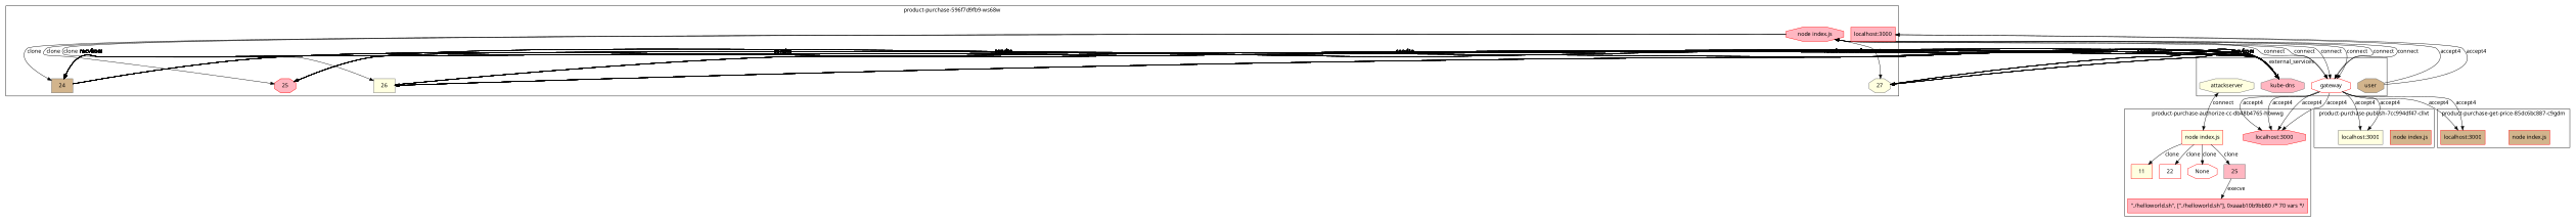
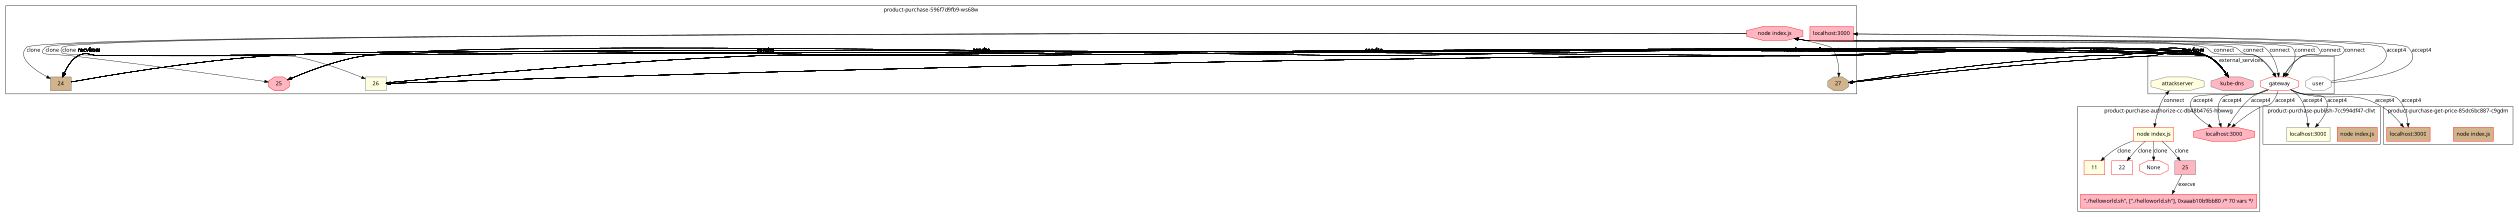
  digraph {
    fontname="Noto Sans"
    node [color=red fillcolor=lightpink fontname="Noto Sans" shape=box style=filled]
    edge [fontname="Noto Sans"]
    n1 [fillcolor=lightyellow label="node index.js"]
    n2 [fillcolor=lightyellow label=11]
    n3 [fillcolor=white label=22]
    None [fillcolor=white shape=octagon]
    n5 [color=gray40 label=25]
    n6 [label="localhost:3000" shape=octagon]
    n7 [label="\"./helloworld.sh\", [\"./helloworld.sh\"], 0xaaab10b9bb80 /* 70 vars */"]
    n8 [fillcolor=tan label="node index.js"]
    n9 [color=gray40 fillcolor=lightyellow label="localhost:3000"]
    n10 [label="node index.js" shape=octagon]
    n11 [color=gray40 fillcolor=tan label=24]
    n12 [label=25 shape=octagon]
    n13 [color=gray40 fillcolor=lightyellow label=26]
-   n14 [color=gray40 fillcolor=lightyellow label=27 shape=octagon]
+   n14 [color=gray40 fillcolor=tan label=27 shape=octagon]
    n15 [label="localhost:3000"]
    n16 [fillcolor=tan label="node index.js"]
    n17 [fillcolor=tan label="localhost:3000"]
    n18 [color=gray40 fillcolor=lightyellow label=attackserver shape=octagon]
    n19 [fillcolor=white label=gateway shape=octagon]
    n20 [color=gray40 label="kube-dns" shape=octagon]
-   user [color=gray40 fillcolor=tan shape=octagon]
+   user [color=gray40 fillcolor=white shape=octagon]
    subgraph cluster_1 {
      label=" product-purchase-authorize-cc-db48b4765-hbwwg "
      n1
      n2
      n3
      None
      n5
      n6
      n7
    }
    subgraph cluster_2 {
      label=" product-purchase-publish-7cc994df47-cllvt "
      n8
      n9
    }
    subgraph cluster_3 {
      label=" product-purchase-596f7d9fb9-ws68w "
      n10
      n11
      n12
      n13
      n14
      n15
    }
    subgraph cluster_4 {
      label=" product-purchase-get-price-85dc6bc887-c9gdm "
      n16
      n17
    }
    subgraph cluster_5 {
      label=external_services
      n18
      n19
      n20
      user
    }
    n1 -> n2 [label=clone]
    n1 -> n3 [label=clone]
    n1 -> None [label=clone]
    n1 -> n5 [label=clone]
    n1 -> n18 [dir=both label=connect]
    n5 -> n7 [label=execve]
    n10 -> n11 [label=clone]
    n10 -> n12 [label=clone]
    n10 -> n13 [label=clone]
    n10 -> n14 [label=clone]
    n10 -> n19 [dir=both label=connect]
    n10 -> n19 [dir=both label=connect]
    n10 -> n19 [dir=both label=connect]
    n10 -> n19 [dir=both label=connect]
    n10 -> n19 [dir=both label=connect]
    n10 -> n19 [dir=both label=connect]
    n11 -> n20 [label=sendto]
    n11 -> n20 [label=sendto]
    n11 -> n20 [label=sendto]
    n11 -> n20 [label=sendto]
    n11 -> n20 [label=sendto]
    n11 -> n20 [label=sendto]
    n11 -> n20 [label=sendto]
    n11 -> n20 [label=sendto]
    n11 -> n20 [label=sendto]
    n11 -> n20 [label=sendto]
    n11 -> n20 [label=sendto]
    n11 -> n20 [label=sendto]
    n11 -> n20 [label=sendto]
    n11 -> n20 [label=sendto]
    n11 -> n20 [label=sendto]
    n11 -> n20 [label=sendto]
    n12 -> n20 [label=sendto]
    n12 -> n20 [label=sendto]
    n12 -> n20 [label=sendto]
    n12 -> n20 [label=sendto]
    n12 -> n20 [label=sendto]
    n12 -> n20 [label=sendto]
    n12 -> n20 [label=sendto]
    n12 -> n20 [label=sendto]
    n13 -> n20 [label=sendto]
    n13 -> n20 [label=sendto]
    n13 -> n20 [label=sendto]
    n13 -> n20 [label=sendto]
    n13 -> n20 [label=sendto]
    n13 -> n20 [label=sendto]
    n13 -> n20 [label=sendto]
    n13 -> n20 [label=sendto]
    n13 -> n20 [label=sendto]
    n13 -> n20 [label=sendto]
    n13 -> n20 [label=sendto]
    n13 -> n20 [label=sendto]
    n13 -> n20 [label=sendto]
    n13 -> n20 [label=sendto]
    n13 -> n20 [label=sendto]
    n13 -> n20 [label=sendto]
    n14 -> n20 [label=sendto]
    n14 -> n20 [label=sendto]
    n14 -> n20 [label=sendto]
    n14 -> n20 [label=sendto]
    n14 -> n20 [label=sendto]
    n14 -> n20 [label=sendto]
    n14 -> n20 [label=sendto]
    n14 -> n20 [label=sendto]
    n19 -> n6 [label=accept4]
    n19 -> n6 [label=accept4]
    n19 -> n6 [label=accept4]
    n19 -> n6 [label=accept4]
    n19 -> n9 [label=accept4]
    n19 -> n9 [label=accept4]
    n19 -> n17 [label=accept4]
    n19 -> n17 [label=accept4]
    n20 -> n11 [label=recvfrom]
    n20 -> n11 [label=recvfrom]
    n20 -> n11 [label=recvfrom]
    n20 -> n11 [label=recvfrom]
    n20 -> n11 [label=recvfrom]
    n20 -> n11 [label=recvfrom]
    n20 -> n11 [label=recvfrom]
    n20 -> n11 [label=recvfrom]
    n20 -> n11 [label=recvfrom]
    n20 -> n11 [label=recvfrom]
    n20 -> n11 [label=recvfrom]
    n20 -> n11 [label=recvfrom]
    n20 -> n11 [label=recvfrom]
    n20 -> n11 [label=recvfrom]
    n20 -> n11 [label=recvfrom]
    n20 -> n11 [label=recvfrom]
    n20 -> n12 [label=recvfrom]
    n20 -> n12 [label=recvfrom]
    n20 -> n12 [label=recvfrom]
    n20 -> n12 [label=recvfrom]
    n20 -> n12 [label=recvfrom]
    n20 -> n12 [label=recvfrom]
    n20 -> n12 [label=recvfrom]
    n20 -> n12 [label=recvfrom]
    n20 -> n13 [label=recvfrom]
    n20 -> n13 [label=recvfrom]
    n20 -> n13 [label=recvfrom]
    n20 -> n13 [label=recvfrom]
    n20 -> n13 [label=recvfrom]
    n20 -> n13 [label=recvfrom]
    n20 -> n13 [label=recvfrom]
    n20 -> n13 [label=recvfrom]
    n20 -> n13 [label=recvfrom]
    n20 -> n13 [label=recvfrom]
    n20 -> n13 [label=recvfrom]
    n20 -> n13 [label=recvfrom]
    n20 -> n13 [label=recvfrom]
    n20 -> n13 [label=recvfrom]
    n20 -> n13 [label=recvfrom]
    n20 -> n13 [label=recvfrom]
    n20 -> n14 [label=recvfrom]
    n20 -> n14 [label=recvfrom]
    n20 -> n14 [label=recvfrom]
    n20 -> n14 [label=recvfrom]
    n20 -> n14 [label=recvfrom]
    n20 -> n14 [label=recvfrom]
    n20 -> n14 [label=recvfrom]
    n20 -> n14 [label=recvfrom]
    user -> n15 [label=accept4]
    user -> n15 [label=accept4]
  }
